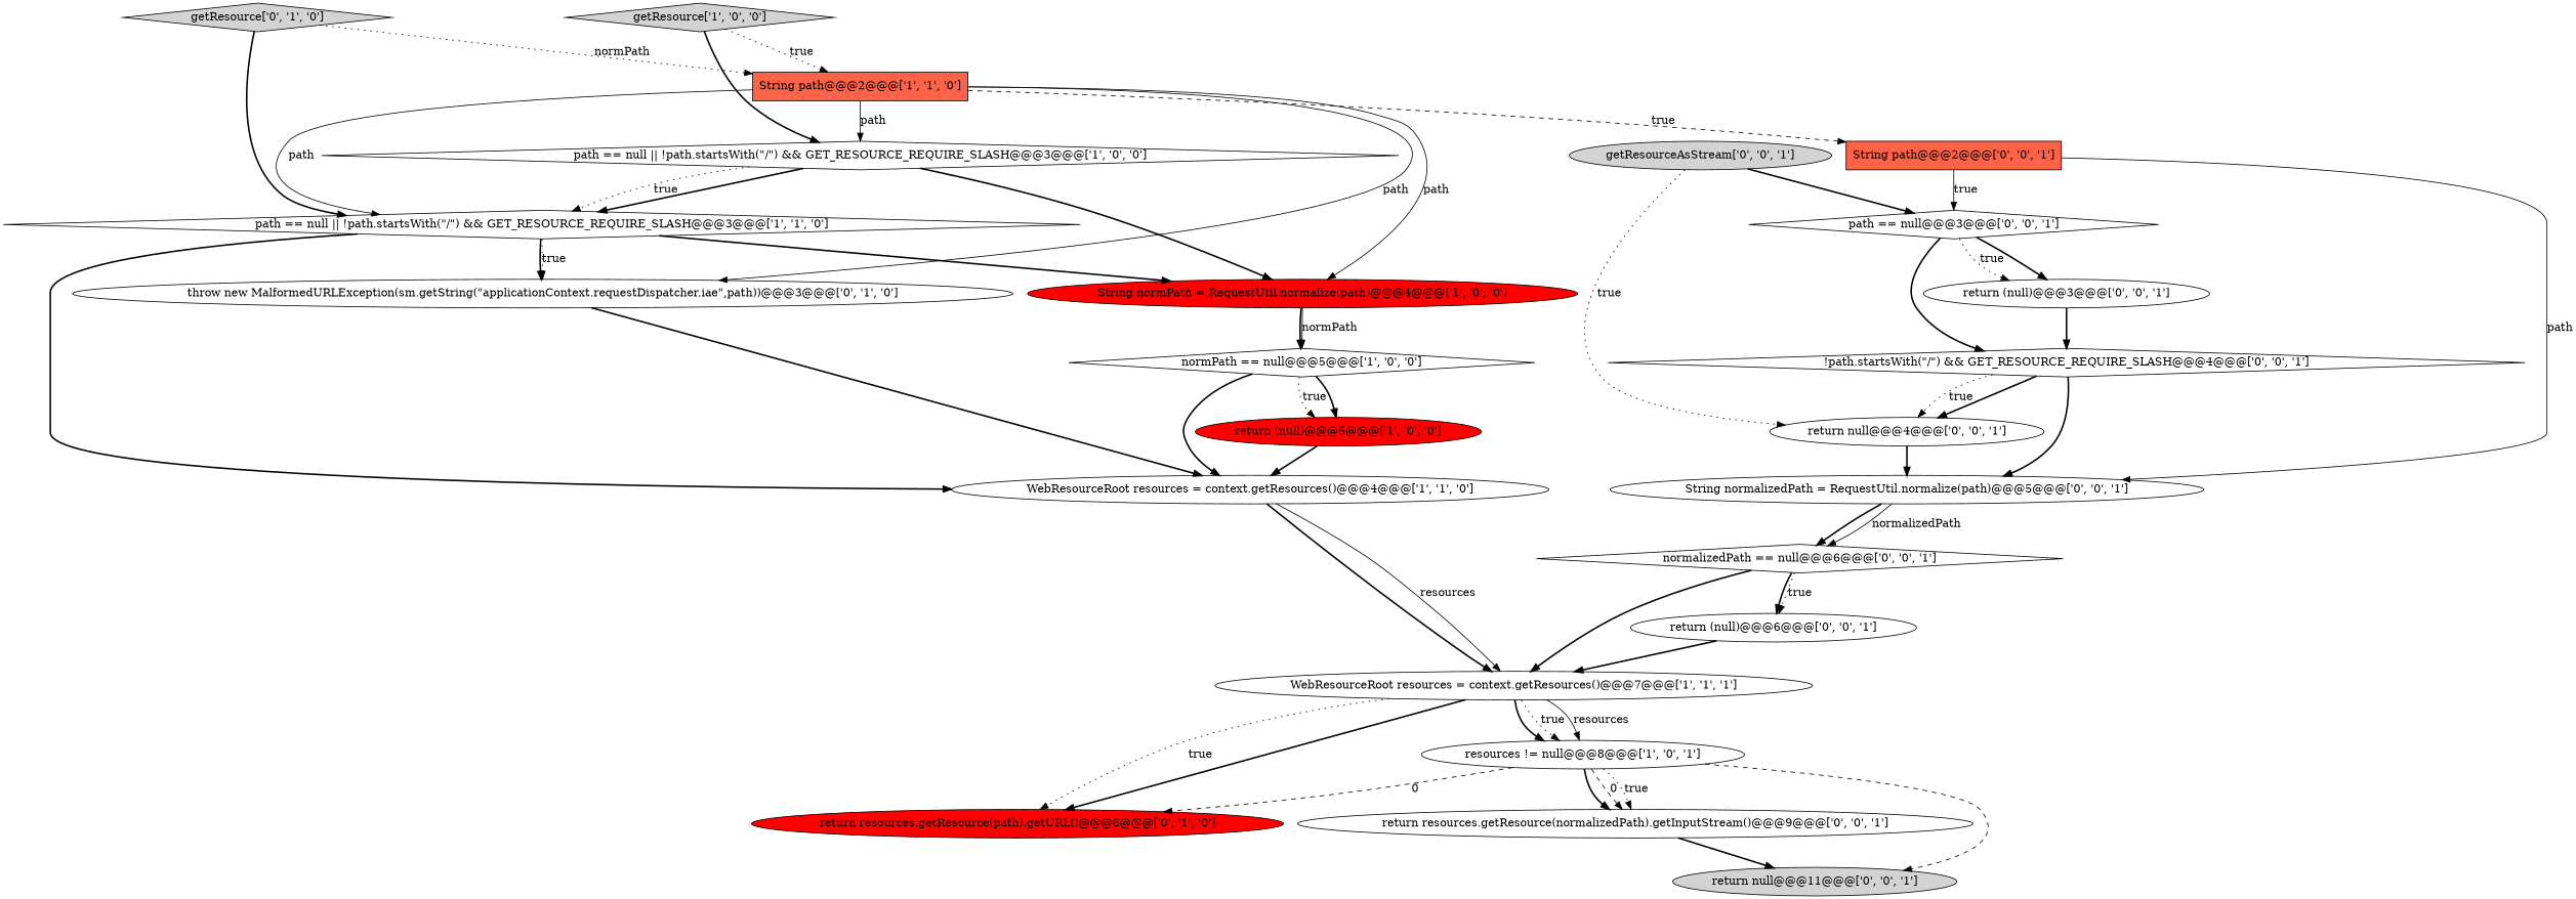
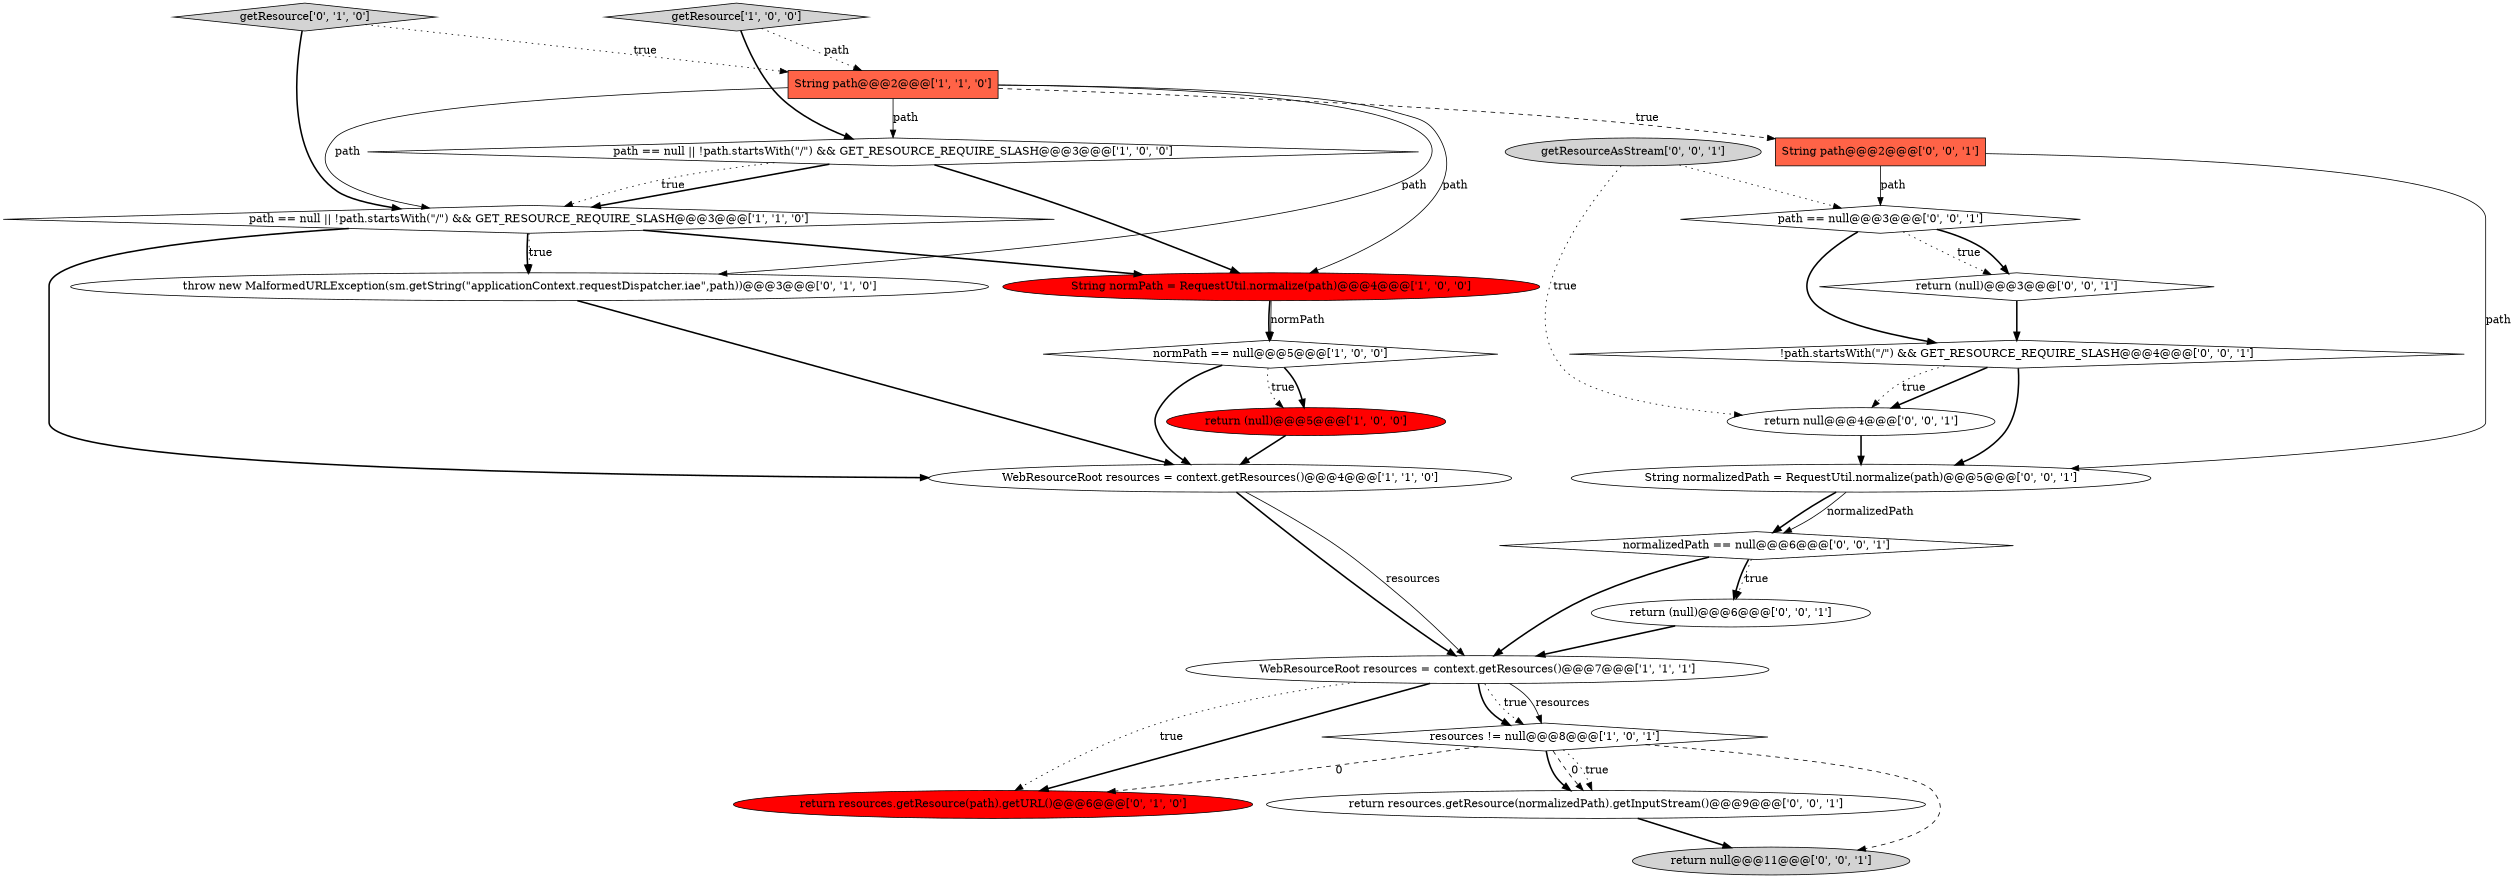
  digraph {
    node [fillcolor=white shape=ellipse style=filled]
    edge [style=bold]
    n1 [fillcolor=red label="return resources.getResource(path).getURL()@@@6@@@['0', '1', '0']"]
    n2 [fillcolor=lightgray label="getResource['0', '1', '0']" shape=diamond]
    n3 [fillcolor=tomato label="String path@@@2@@@['1', '1', '0']" shape=box]
    n4 [label="path == null || !path.startsWith(\"/\") && GET_RESOURCE_REQUIRE_SLASH@@@3@@@['1', '1', '0']" shape=diamond]
    n5 [label="path == null || !path.startsWith(\"/\") && GET_RESOURCE_REQUIRE_SLASH@@@3@@@['1', '0', '0']" shape=diamond]
    n6 [label="throw new MalformedURLException(sm.getString(\"applicationContext.requestDispatcher.iae\",path))@@@3@@@['0', '1', '0']"]
    n7 [fillcolor=red label="String normPath = RequestUtil.normalize(path)@@@4@@@['1', '0', '0']"]
    n8 [fillcolor=tomato label="String path@@@2@@@['0', '0', '1']" shape=box]
    n9 [label="WebResourceRoot resources = context.getResources()@@@4@@@['1', '1', '0']"]
    n10 [fillcolor=lightgray label="getResource['1', '0', '0']" shape=diamond]
    n11 [label="normPath == null@@@5@@@['1', '0', '0']" shape=diamond]
    n12 [label="path == null@@@3@@@['0', '0', '1']" shape=diamond]
    n13 [label="String normalizedPath = RequestUtil.normalize(path)@@@5@@@['0', '0', '1']"]
    n14 [label="return resources.getResource(normalizedPath).getInputStream()@@@9@@@['0', '0', '1']"]
    n15 [fillcolor=lightgray label="return null@@@11@@@['0', '0', '1']"]
    n16 [label="WebResourceRoot resources = context.getResources()@@@7@@@['1', '1', '1']"]
-   n17 [label="resources != null@@@8@@@['1', '0', '1']"]
+   n17 [label="resources != null@@@8@@@['1', '0', '1']" shape=diamond]
    n18 [label="!path.startsWith(\"/\") && GET_RESOURCE_REQUIRE_SLASH@@@4@@@['0', '0', '1']" shape=diamond]
-   n19 [label="return (null)@@@3@@@['0', '0', '1']"]
+   n19 [label="return (null)@@@3@@@['0', '0', '1']" shape=diamond]
    n20 [label="return null@@@4@@@['0', '0', '1']"]
    n21 [label="normalizedPath == null@@@6@@@['0', '0', '1']" shape=diamond]
    n22 [label="return (null)@@@6@@@['0', '0', '1']"]
    n23 [fillcolor=red label="return (null)@@@5@@@['1', '0', '0']"]
    n24 [fillcolor=lightgray label="getResourceAsStream['0', '0', '1']"]
-   n2 -> n3 [label=normPath style=dotted]
+   n2 -> n3 [label=true style=dotted]
    n2 -> n4
    n3 -> n4 [label=path style=solid]
    n3 -> n5 [label=path style=solid]
    n3 -> n6 [label=path style=solid]
    n3 -> n7 [label=path style=solid]
    n3 -> n8 [label=true style=dashed]
    n4 -> n6 [label=true style=dotted]
    n4 -> n6
    n4 -> n7
    n4 -> n9
    n5 -> n4
    n5 -> n4 [label=true style=dotted]
    n5 -> n7
    n6 -> n9
    n7 -> n11
    n7 -> n11 [label=normPath style=solid]
-   n8 -> n12 [label=true style=solid]
+   n8 -> n12 [label=path style=solid]
    n8 -> n13 [label=path style=solid]
    n9 -> n16
    n9 -> n16 [label=resources style=solid]
-   n10 -> n3 [label=true style=dotted]
+   n10 -> n3 [label=path style=dotted]
    n10 -> n5
    n11 -> n9
    n11 -> n23 [label=true style=dotted]
    n11 -> n23
    n12 -> n18
    n12 -> n19 [label=true style=dotted]
    n12 -> n19
    n13 -> n21
    n13 -> n21 [label=normalizedPath style=solid]
    n14 -> n15
    n16 -> n1
    n16 -> n1 [label=true style=dotted]
    n16 -> n17
    n16 -> n17 [label=true style=dotted]
    n16 -> n17 [label=resources style=solid]
    n17 -> n1 [label=0 style=dashed]
    n17 -> n14
    n17 -> n14 [label=0 style=dashed]
    n17 -> n14 [label=true style=dotted]
    n17 -> n15 [style=dashed]
    n18 -> n13
    n18 -> n20
    n18 -> n20 [label=true style=dotted]
    n19 -> n18
    n20 -> n13
    n21 -> n16
    n21 -> n22
    n21 -> n22 [label=true style=dotted]
    n22 -> n16
    n23 -> n9
-   n24 -> n12
+   n24 -> n12 [style=dotted]
    n24 -> n20 [label=true style=dotted]
  }
